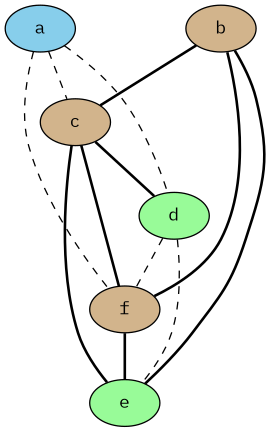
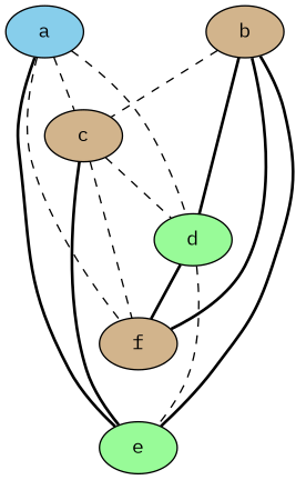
  graph {
    fontname="IBM Plex Mono"
    node [fillcolor=tan fontname="IBM Plex Mono" style=filled]
    edge [fontname="IBM Plex Mono" style=bold]
    a [fillcolor=skyblue]
    c
    d [fillcolor=palegreen]
    e [fillcolor=palegreen]
    f
    b
    a -- c [style=dashed]
    a -- d [style=dashed]
-   f -- e
+   a -- e
    a -- f [style=dashed]
-   c -- d
+   c -- d [style=dashed]
    c -- e
-   c -- f
+   c -- f [style=dashed]
    d -- e [style=dashed]
-   d -- f [style=dashed]
-   b -- c
+   d -- f
+   b -- c [style=dashed]
+   b -- d
    b -- e
    b -- f
  }
